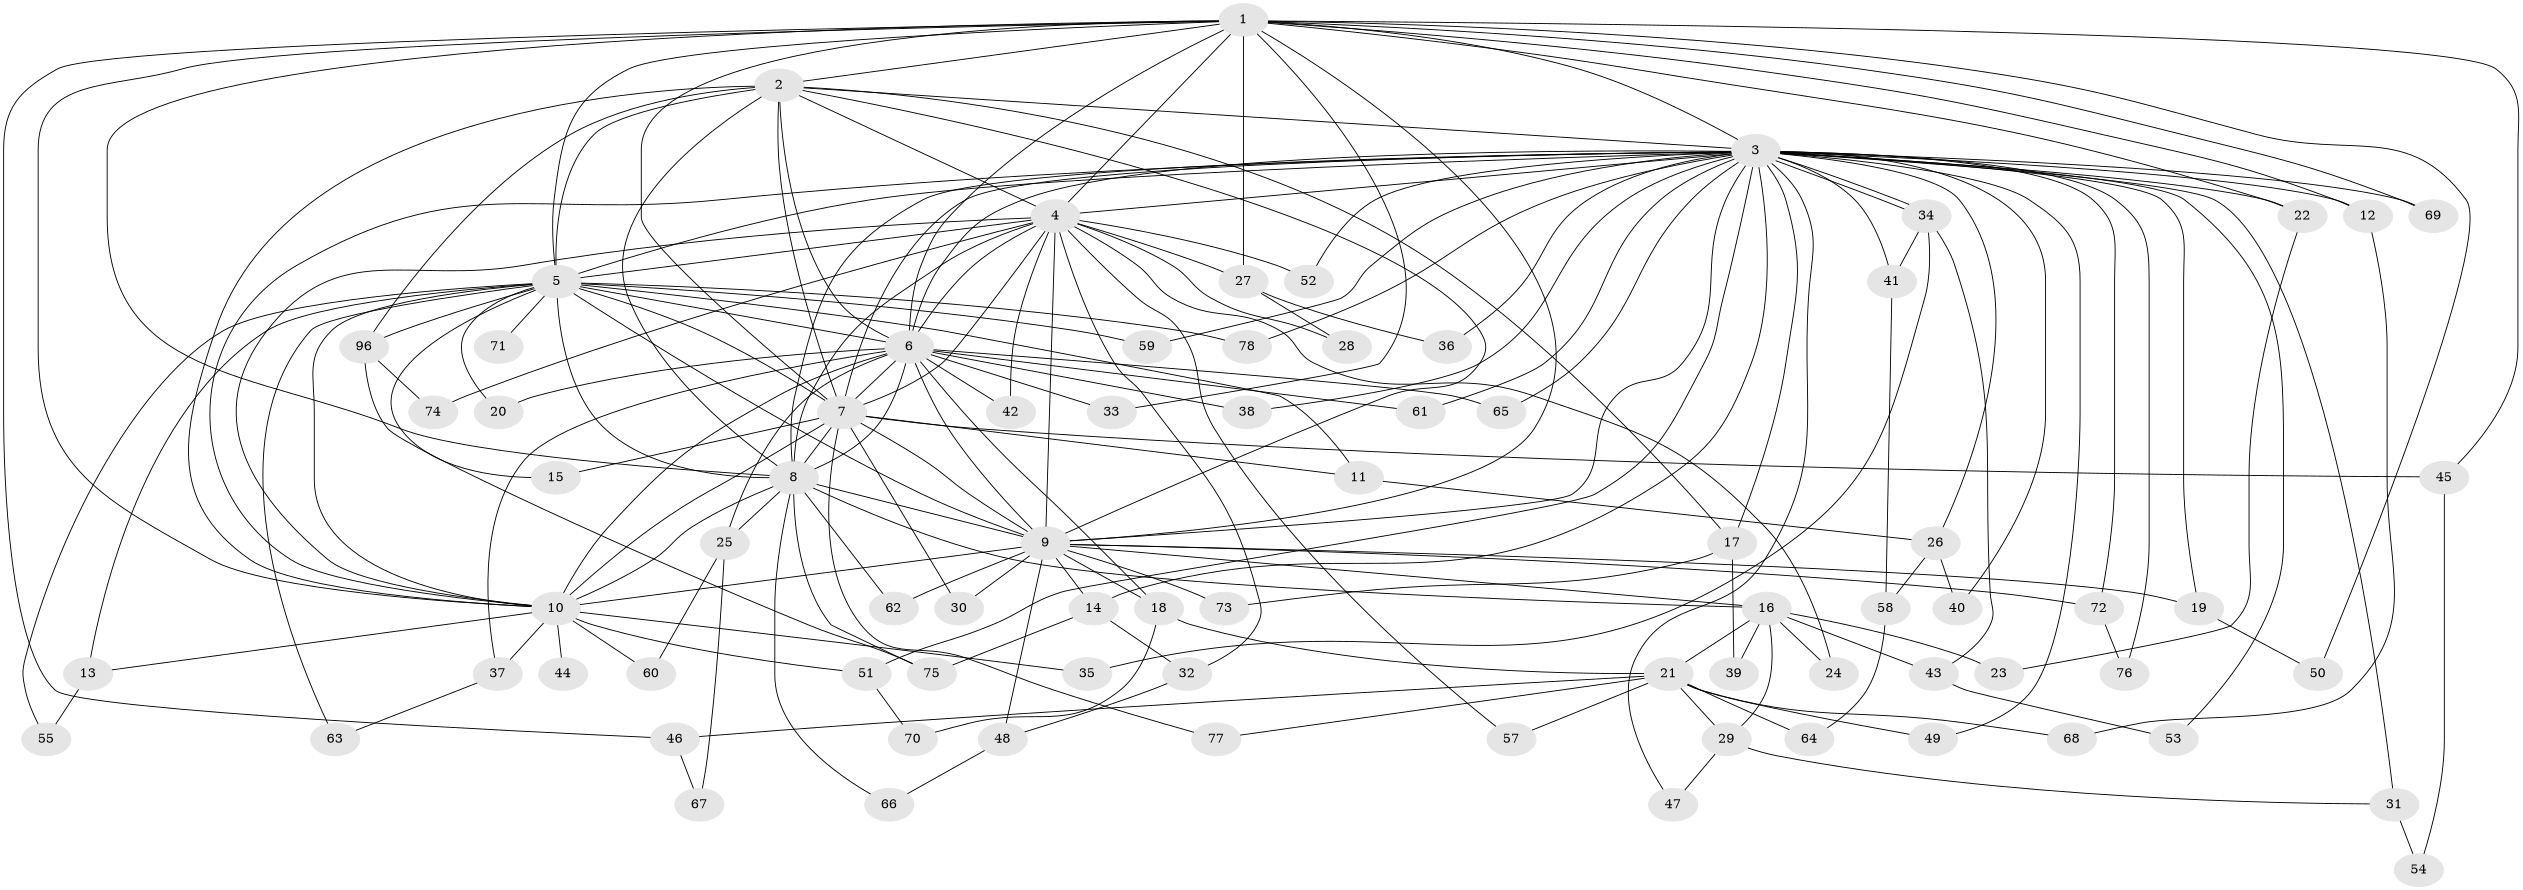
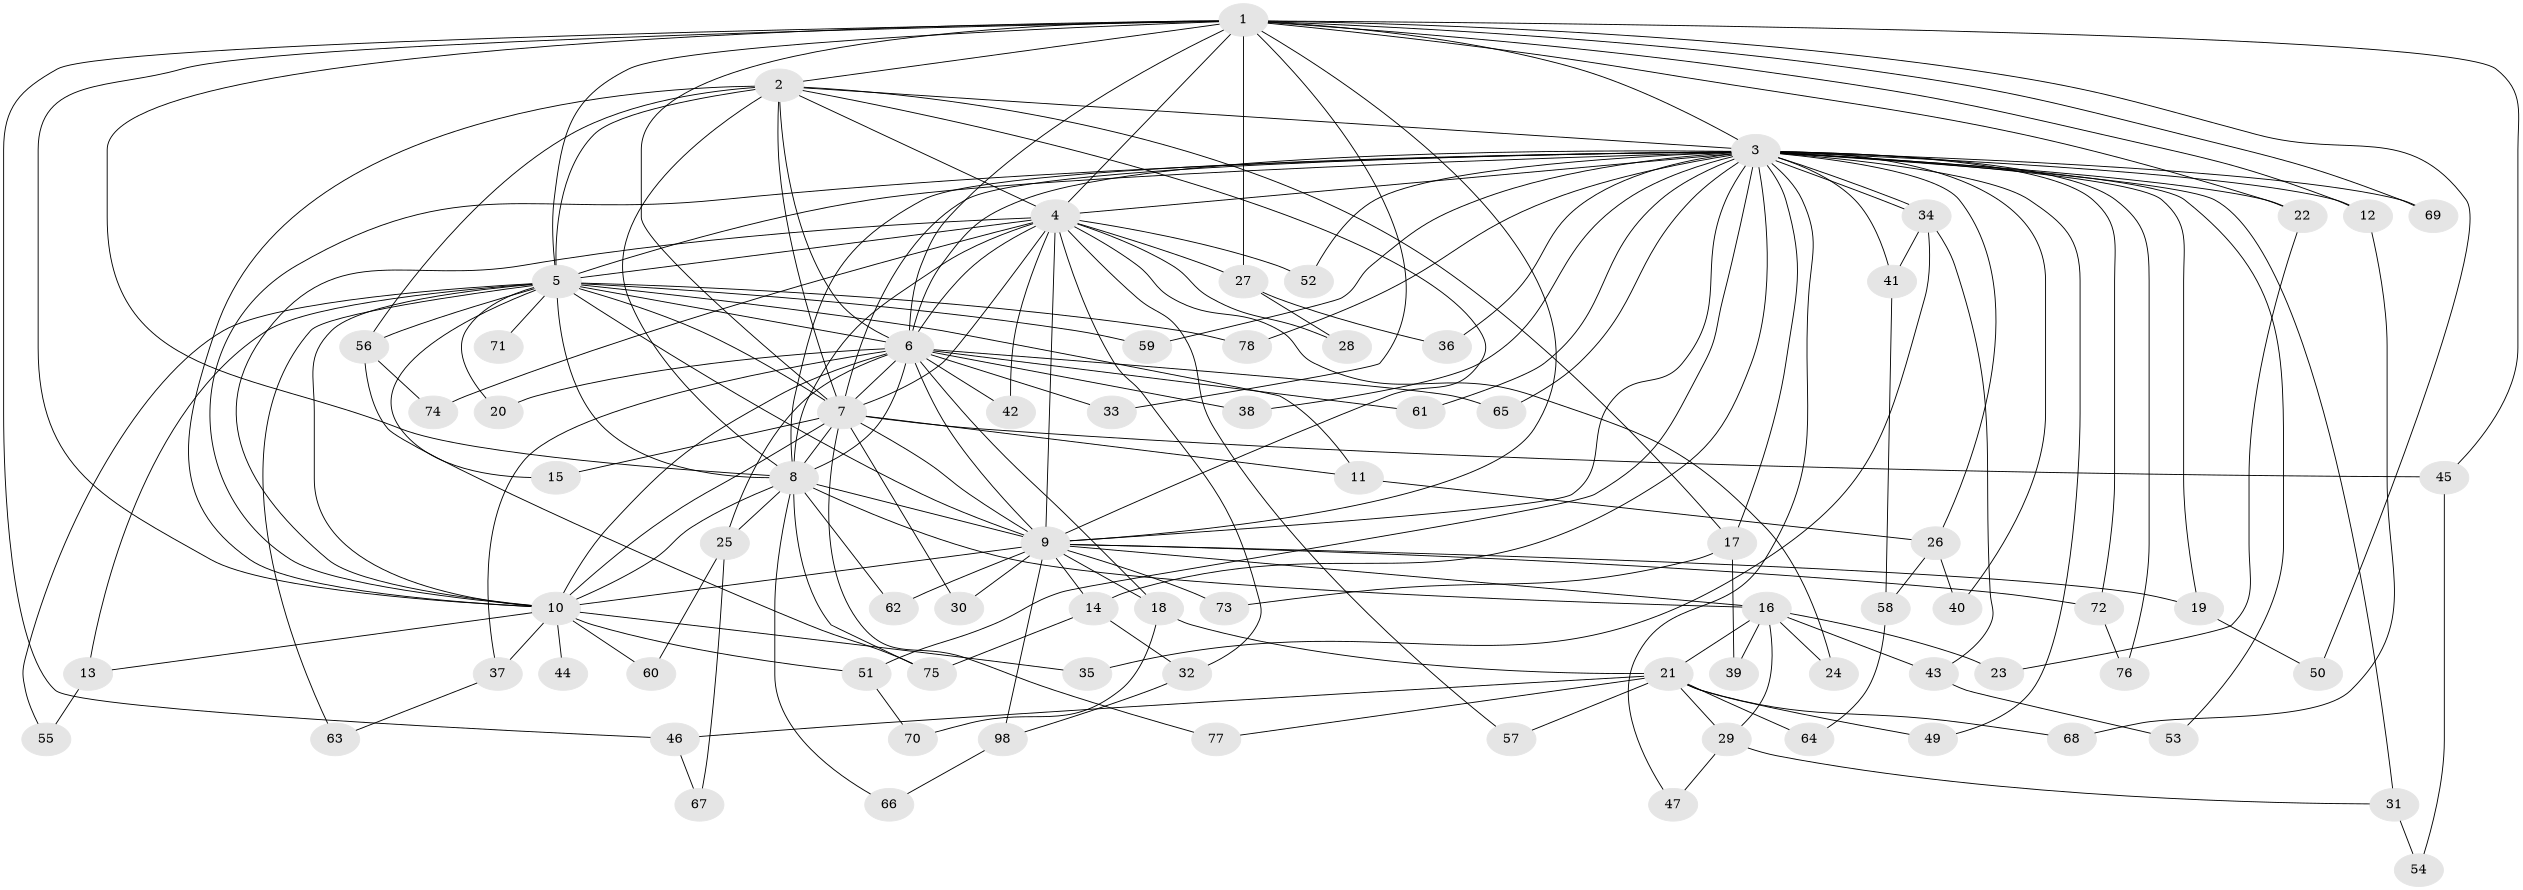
  graph {
    node [color=gray90 style=filled]
    1
    2
    3
    4
    5
    6
    7
    8
    9
    10
    12
    22
    27
    33
    45
    46
    50
    69
    17
-   56 [label=96]
+   56
    14
    19
    26
    31
    34
    36
    38
    40
    41
    47
    49
    51
    52
    53
    59
    61
    65
    72
    76
    78
    24
    28
    32
    42
    57
    74
    11
    13
    15
    20
    55
    63
    71
    18
    25
    37
    30
    77
    16
    62
    66
    75
-   48
+   48 [label=98]
    73
    44
    35
    60
    68
    23
    54
    67
    39
    58
    43
    70
    21
    29
    64
    1 -- 2
    1 -- 3
    1 -- 4
    1 -- 5
    1 -- 6
    1 -- 7
    1 -- 8
    1 -- 9
    1 -- 10
    1 -- 12
    1 -- 22
    1 -- 27
    1 -- 33
    1 -- 45
    1 -- 46
    1 -- 50
    1 -- 69
    2 -- 3
    2 -- 4
    2 -- 5
    2 -- 6
    2 -- 7
    2 -- 8
    2 -- 9
    2 -- 10
    2 -- 17
    2 -- 56
    3 -- 4
    3 -- 5
    3 -- 6
    3 -- 7
    3 -- 8
    3 -- 9
    3 -- 10
    3 -- 12
    3 -- 22
    3 -- 69
    3 -- 17
    3 -- 14
    3 -- 19
    3 -- 26
    3 -- 31
    3 -- 34
    3 -- 34
    3 -- 36
    3 -- 38
    3 -- 40
    3 -- 41
    3 -- 47
    3 -- 49
    3 -- 51
    3 -- 52
    3 -- 53
    3 -- 59
    3 -- 61
    3 -- 65
    3 -- 72
    3 -- 76
    3 -- 78
    4 -- 5
    4 -- 6
    4 -- 7
    4 -- 8
    4 -- 9
    4 -- 10
    4 -- 27
    4 -- 52
    4 -- 24
    4 -- 28
    4 -- 32
    4 -- 42
    4 -- 57
    4 -- 74
    5 -- 6
    5 -- 7
    5 -- 8
    5 -- 9
    5 -- 10
    5 -- 56
    5 -- 59
    5 -- 78
    5 -- 11
    5 -- 13
    5 -- 15
    5 -- 20
    5 -- 55
    5 -- 63
    5 -- 71
    6 -- 7
    6 -- 8
    6 -- 9
    6 -- 10
    6 -- 33
    6 -- 38
    6 -- 61
    6 -- 65
    6 -- 42
    6 -- 20
    6 -- 18
    6 -- 25
    6 -- 37
    7 -- 8
    7 -- 9
    7 -- 10
    7 -- 45
    7 -- 11
    7 -- 15
    7 -- 30
    7 -- 77
    8 -- 9
    8 -- 10
    8 -- 25
    8 -- 16
    8 -- 62
    8 -- 66
    8 -- 75
    9 -- 10
    9 -- 14
    9 -- 19
    9 -- 72
    9 -- 18
    9 -- 30
    9 -- 16
    9 -- 62
    9 -- 48
    9 -- 73
    10 -- 51
    10 -- 13
    10 -- 37
    10 -- 44
    10 -- 35
    10 -- 60
    12 -- 68
    22 -- 23
    27 -- 36
    27 -- 28
    45 -- 54
    46 -- 67
    17 -- 73
    17 -- 39
    56 -- 74
    56 -- 75
    14 -- 32
    14 -- 75
    19 -- 50
    26 -- 40
    26 -- 58
    31 -- 54
    34 -- 41
    34 -- 35
    34 -- 43
    41 -- 58
    51 -- 70
    72 -- 76
    32 -- 48
    11 -- 26
    13 -- 55
    18 -- 70
    18 -- 21
    25 -- 60
    25 -- 67
    37 -- 63
    16 -- 24
    16 -- 23
    16 -- 39
    16 -- 43
    16 -- 21
    16 -- 29
    48 -- 66
    58 -- 64
    43 -- 53
    21 -- 46
    21 -- 49
    21 -- 57
    21 -- 77
    21 -- 68
    21 -- 29
    21 -- 64
    29 -- 31
    29 -- 47
  }
